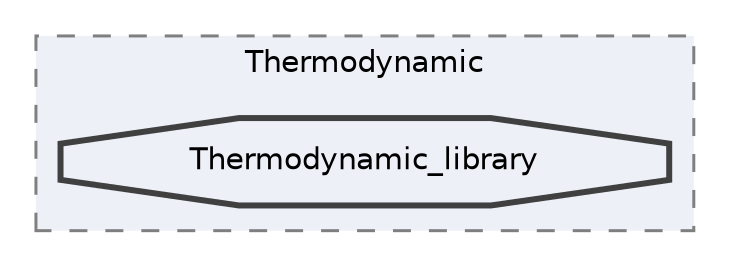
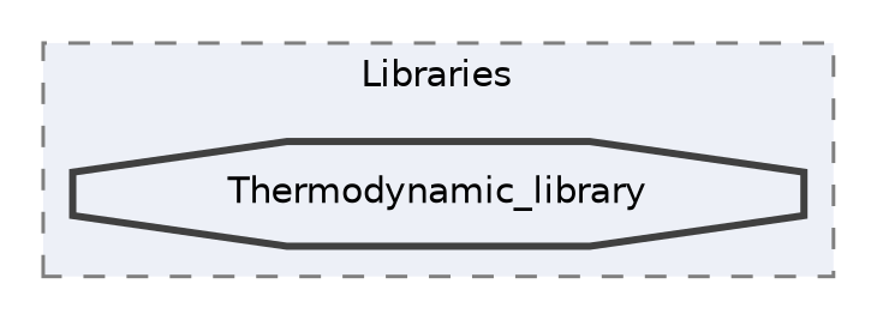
  digraph {
    compound=true
    rankdir=LR
    n1 [color=grey25 fillcolor="#edf0f7" fontname=Helvetica fontsize=10 height=0.2 label=Thermodynamic_library shape=octagon style="filled,bold" width=0.4]
    subgraph cluster_1 {
      bgcolor="#edf0f7"
      fontname=Helvetica
      fontsize=10
-     label=Thermodynamic
+     label=Libraries
      pencolor=grey50
      style="filled,dashed"
      n1
    }
  }
